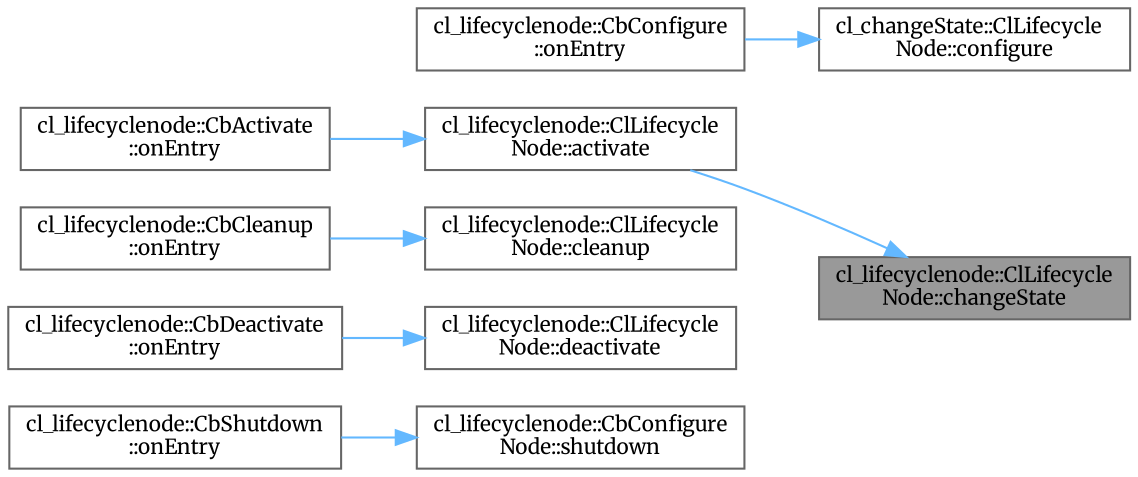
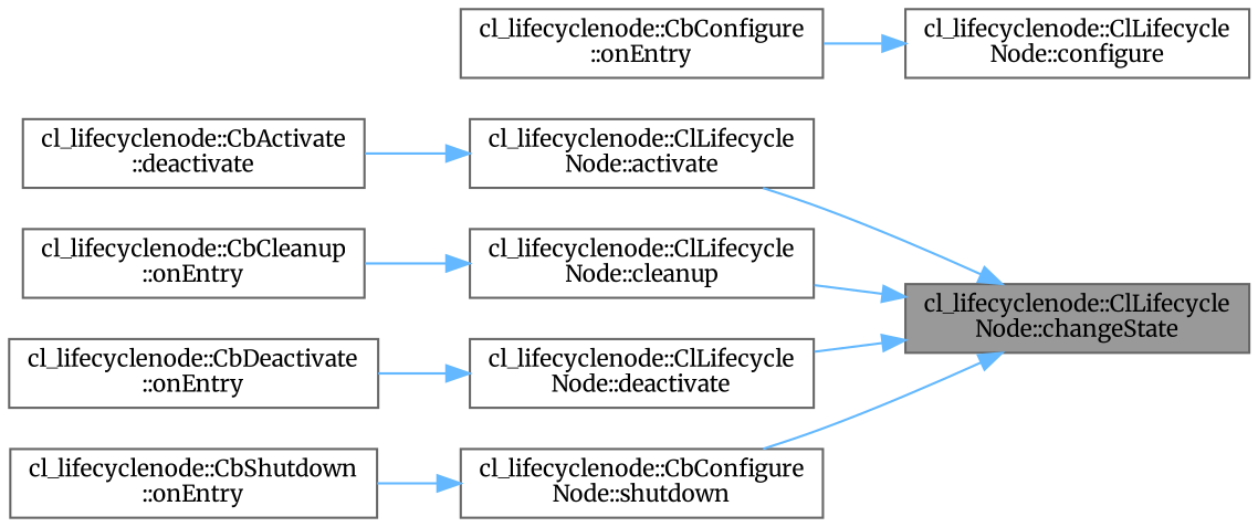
  digraph {
    fontname=Merriweather
    rankdir=RL
    node [color=grey40 fillcolor=white fontname=Merriweather fontsize=10 shape=box style=filled]
    edge [color=steelblue1 dir=back fontname=Merriweather fontsize=10 labelfontname=Helvetica labelfontsize=10 style=solid]
    n1 [color=gray40 fillcolor=grey60 fontcolor=black height=0.2 label="cl_lifecyclenode::ClLifecycle\lNode::changeState" width=0.4]
    n2 [height=0.2 label="cl_lifecyclenode::ClLifecycle\lNode::activate" width=0.4]
    n3 [height=0.2 label="cl_lifecyclenode::ClLifecycle\lNode::cleanup" width=0.4]
    n4 [height=0.2 label="cl_lifecyclenode::ClLifecycle\lNode::deactivate" width=0.4]
    n5 [height=0.2 label="cl_lifecyclenode::CbConfigure\lNode::shutdown" width=0.4]
-   n6 [height=0.2 label="cl_lifecyclenode::CbActivate\l::onEntry" width=0.4]
+   n6 [height=0.2 label="cl_lifecyclenode::CbActivate\l::deactivate" width=0.4]
    n7 [height=0.2 label="cl_lifecyclenode::CbCleanup\l::onEntry" width=0.4]
-   n8 [height=0.2 label="cl_changeState::ClLifecycle\lNode::configure" width=0.4]
+   n8 [height=0.2 label="cl_lifecyclenode::ClLifecycle\lNode::configure" width=0.4]
    n9 [height=0.2 label="cl_lifecyclenode::CbConfigure\l::onEntry" width=0.4]
    n10 [height=0.2 label="cl_lifecyclenode::CbDeactivate\l::onEntry" width=0.4]
    n11 [height=0.2 label="cl_lifecyclenode::CbShutdown\l::onEntry" width=0.4]
    n1 -> n2
+   n1 -> n3
+   n1 -> n4
+   n1 -> n5
    n2 -> n6
    n3 -> n7
    n4 -> n10
    n5 -> n11
    n8 -> n9
  }
